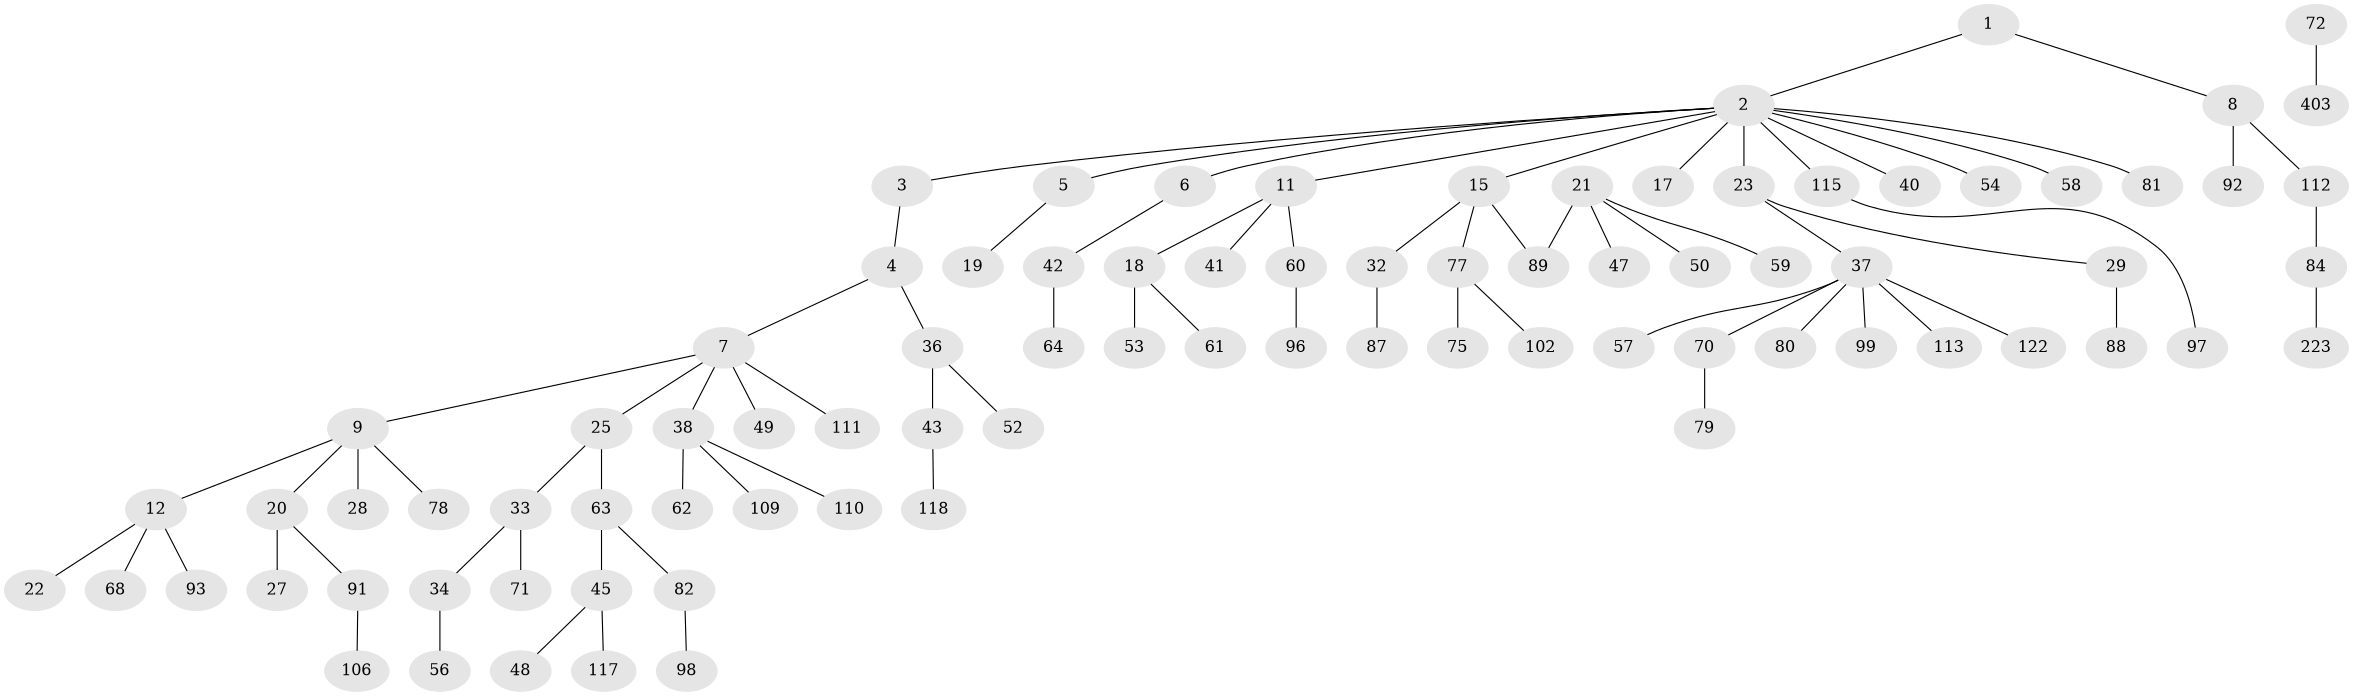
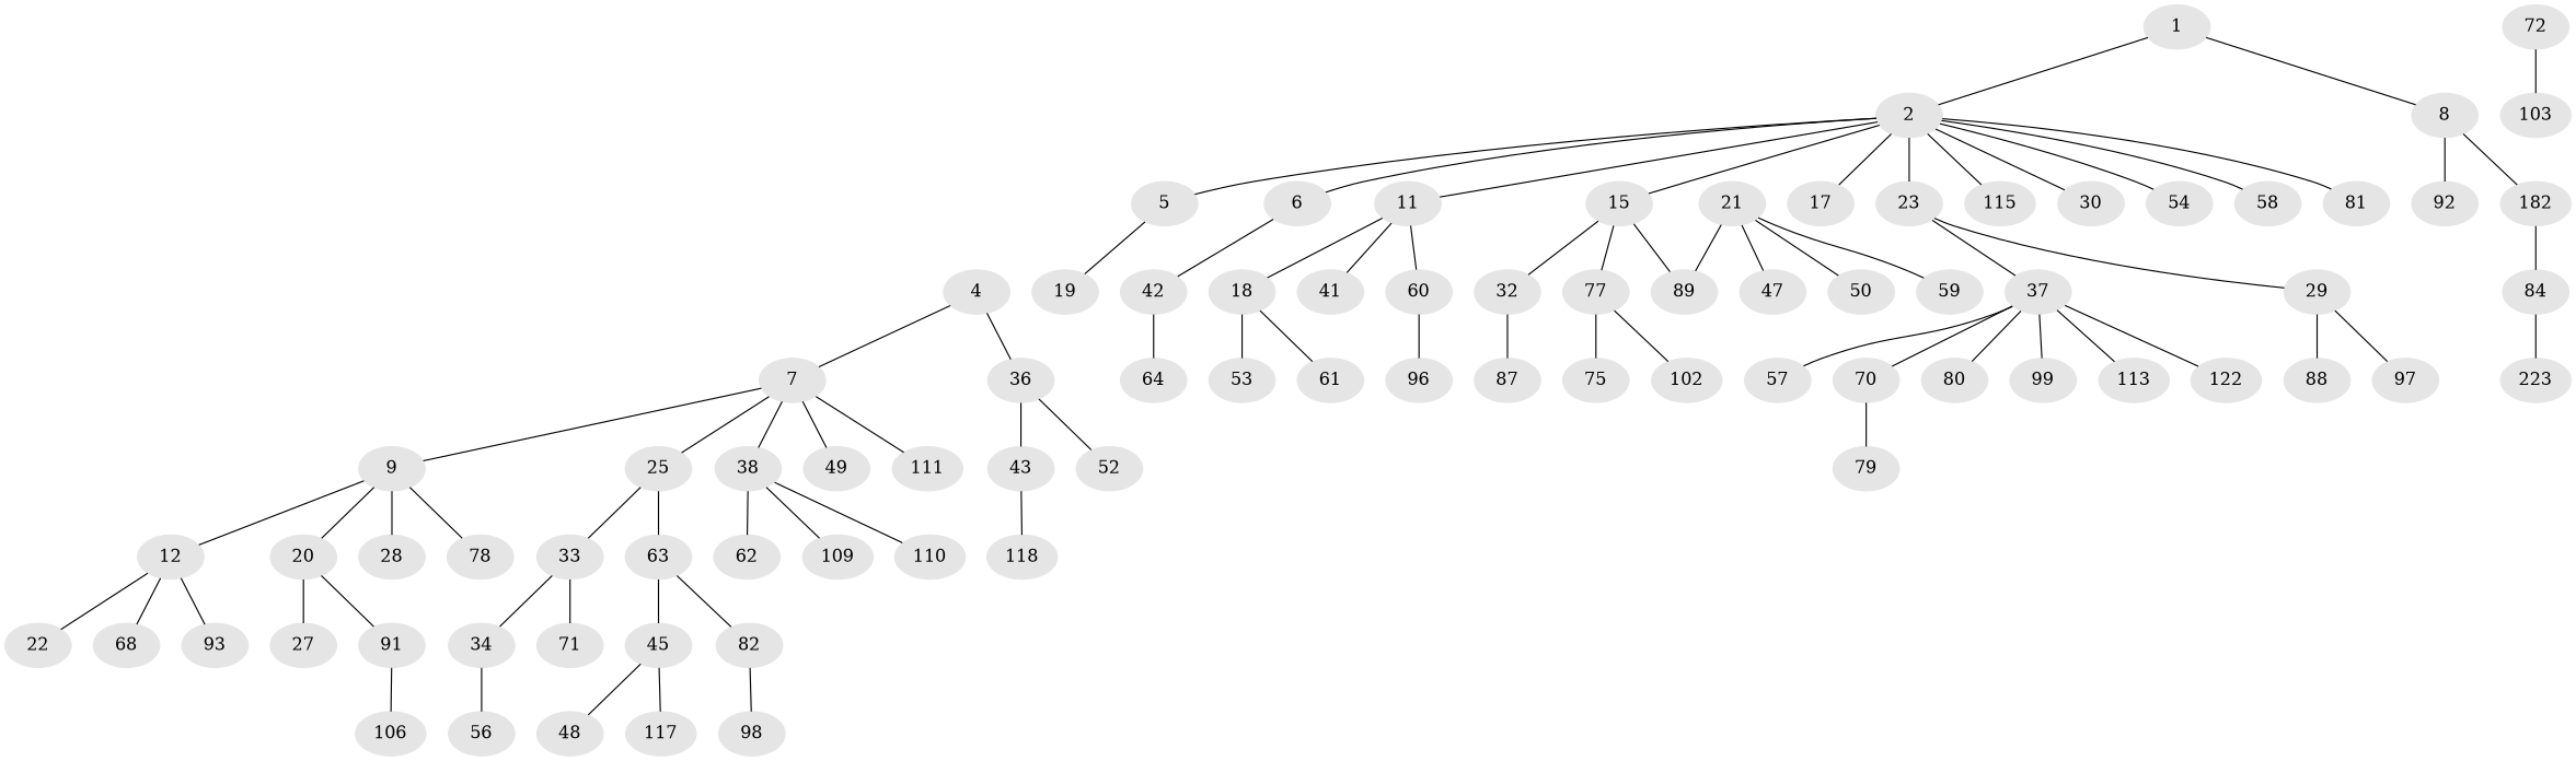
  graph {
    node [color=gray90 style=filled]
    2 [super="+13"]
-   3
    5 [super="+16"]
    6 [super="+76"]
    11 [super="+24"]
    15 [super="+40"]
    17 [super="+66"]
    23
-   30 [label=40]
+   30
    54
    58 [super="+124"]
    81
    115
    1
    8 [super="+31"]
    92 [super="+116"]
-   112
+   112 [label=182]
    4 [super="+69"]
    19
    42
    18 [super="+26"]
    41
    60
    32
    n25 [label=77 super="+100"]
    89 [super="+101"]
    37 [super="+46"]
    29 [super="+77"]
    7 [super="+14"]
    36 [super="+44"]
    9 [super="+10"]
    25
    38 [super="+55"]
    49
    111
    43
    52 [super="+108"]
    64 [super="+73"]
    12 [super="+35"]
    20 [super="+39"]
    28 [super="+85"]
    78
    33 [super="+83"]
    63 [super="+105"]
    62
    109
    110
    84 [super="+90"]
    n49 [label=223]
    22
    68 [super="+114"]
    93
    27
    91 [super="+94"]
    53
    61 [super="+119"]
    96
    21 [super="+51"]
    47
    50
    59
    87
    75
    102
    57
    70 [super="+104"]
    80
    99
    113
    122
    72
-   103 [label=403]
+   103
    106
    88
    97
    34
    71
    45 [super="+121"]
    48 [super="+107"]
    117
    82
    56 [super="+95"]
    118 [super="+120"]
    79
    98
-   2 -- 3
    2 -- 5
    2 -- 6
    2 -- 11
    2 -- 15
    2 -- 17
    2 -- 23
    2 -- 30
    2 -- 54
    2 -- 58
    2 -- 81
    2 -- 115
-   3 -- 4
    5 -- 19
    6 -- 42
    11 -- 18
    11 -- 41
    11 -- 60
    15 -- 32
    15 -- n25
    15 -- 89
    23 -- 37
    23 -- 29
    1 -- 2
    1 -- 8
    8 -- 92
    8 -- 112
    112 -- 84
    4 -- 7
    4 -- 36
    42 -- 64
    18 -- 53
    18 -- 61
    60 -- 96
    32 -- 87
    n25 -- 75
    n25 -- 102
    37 -- 57
    37 -- 70
    37 -- 80
    37 -- 99
    37 -- 113
    37 -- 122
    29 -- 88
-   115 -- 97
+   29 -- 97
    7 -- 9
    7 -- 25
    7 -- 38
    7 -- 49
    7 -- 111
    36 -- 43
    36 -- 52
    9 -- 12
    9 -- 20
    9 -- 28
    9 -- 78
    25 -- 33
    25 -- 63
    38 -- 62
    38 -- 109
    38 -- 110
    43 -- 118
    12 -- 22
    12 -- 68
    12 -- 93
    20 -- 27
    20 -- 91
    33 -- 34
    33 -- 71
    63 -- 45
    63 -- 82
    84 -- n49
    91 -- 106
    21 -- 89
    21 -- 47
    21 -- 50
    21 -- 59
    70 -- 79
    72 -- 103
    34 -- 56
    45 -- 48
    45 -- 117
    82 -- 98
  }
